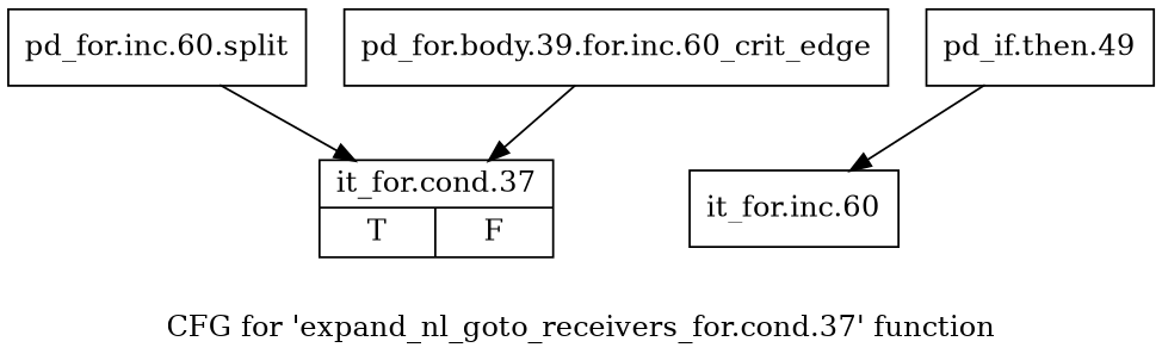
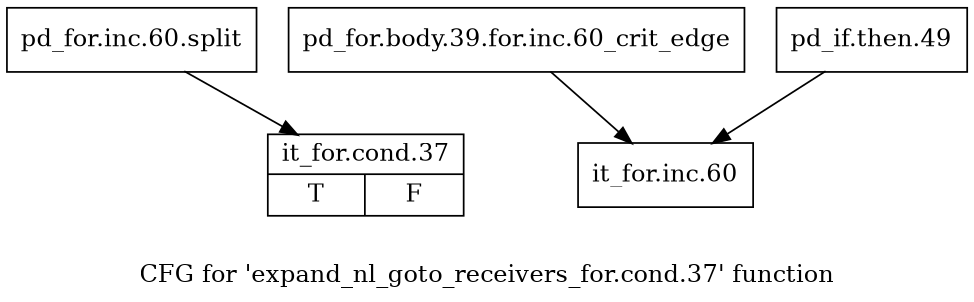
  digraph {
    label="CFG for 'expand_nl_goto_receivers_for.cond.37' function"
    node [shape=record]
    n1 [label="{it_for.cond.37|{<s0>T|<s1>F}}"]
    n2 [label="{pd_if.then.49}"]
    n3 [label="{it_for.inc.60}"]
    n4 [label="{pd_for.body.39.for.inc.60_crit_edge}"]
    n5 [label="{pd_for.inc.60.split}"]
    n2 -> n3
-   n4 -> n1
+   n4 -> n3
    n5 -> n1
  }
